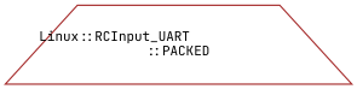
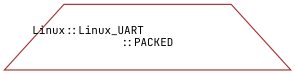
  digraph {
    rankdir=LR
    fontname="JetBrains Mono"
-   n1 [color=brown fillcolor=white fontname="JetBrains Mono" fontsize=10 height=0.2 label="Linux::RCInput_UART\l::PACKED" shape=trapezium style=filled width=0.4]
+   n1 [color=brown fillcolor=white fontname="JetBrains Mono" fontsize=10 height=0.2 label="Linux::Linux_UART\l::PACKED" shape=trapezium style=filled width=0.4]
  }
